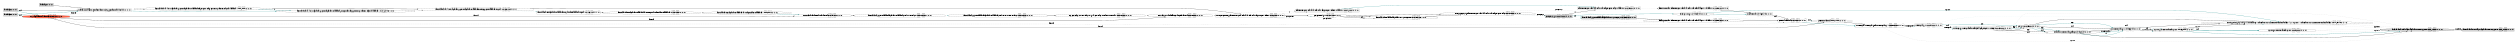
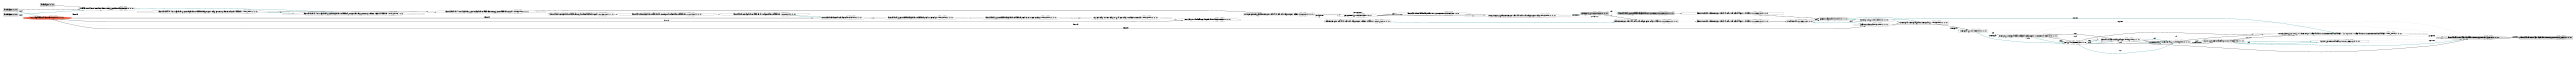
  digraph {
    fontname="DejaVu Sans"
    rankdir=LR
    node [fillcolor=white fontname="DejaVu Sans" shape=octagon style=filled]
    edge [color=black fontname="DejaVu Sans" style=bold]
    n1 [label="getIsisConfiguration().getViewer().getWicket().getApplication().getCss().ifPresent(null)@@@14@@@['0', '1', '0']" shape=folder]
    n2 [label="getIsisConfiguration().getViewer().getWicket().getApplication().getJs().ifPresent(null)@@@18@@@['0', '1', '0']" shape=folder]
    n3 [label="getCommonContext().getConfiguration().getViewer().getWicket().getLiveReloadUrl().ifPresent(null)@@@22@@@['0', '1', '0']" shape=folder]
    n4 [label="childComponent != null@@@35@@@['1', '1', '0']" shape=folder]
    n5 [label="markupId = childComponent.getMarkupId()@@@36@@@['1', '1', '0']" shape=folder]
    n6 [label="String javaScript = markupId != null? String.format(\"Wicket.Event.publish(Isis.Topic.FOCUS_FIRST_PROPERTY, '%s')\",markupId): \"Wicket.Event.publish(Isis.Topic.FOCUS_FIRST_PROPERTY)\"@@@40@@@['0', '1', '0']"]
    n7 [label="markupId = childComponent.getMarkupId()@@@36@@@['1', '0', '0']"]
    n8 [fillcolor=lightgray label="response.render(OnDomReadyHeaderItem.forScript(javaScript))@@@41@@@['1', '1', '0']"]
    n9 [fillcolor=lightgray label="response.render(OnDomReadyHeaderItem.forScript(javaScript))@@@41@@@['1', '0', '0']" shape=folder]
    n10 [fillcolor=lightgray label="renderHead['0', '0', '1']" shape=folder]
    n11 [label="super.edu.fdu.CPPDG.tinypdg.pe.ExpressionInfo@1a4843dresponse@@@3@@@['1', '1', '1']" shape=folder]
    n12 [label="response.render(new PriorityHeaderItem(JavaScriptHeaderItem.forReference(getApplication().getJavaScriptLibrarySettings().getJQueryReference())))@@@4@@@['1', '1', '0']"]
    n13 [label="response.render(new PriorityHeaderItem(JavaScriptHeaderItem.forReference(Application.get().getJavaScriptLibrarySettings().getJQueryReference())))@@@4@@@['0', '0', '1']"]
    n14 [label="String applicationCss = getIsisConfiguration().getViewer().getWicket().getApplication().getCss()@@@6@@@['1', '0', '1']" shape=folder]
    n15 [label="applicationCss != null@@@7@@@['1', '0', '1']"]
    n16 [label="response.render(CssReferenceHeaderItem.forUrl(applicationCss))@@@8@@@['1', '0', '1']"]
    n17 [label="String applicationJs = getIsisConfiguration().getViewer().getWicket().getApplication().getJs()@@@10@@@['1', '0', '1']"]
    n18 [label="response.render(new PriorityHeaderItem(JavaScriptHeaderItem.forReference(BootstrapJavaScriptReference.instance())))@@@5@@@['1', '1', '1']"]
    n19 [label="response.render(CssHeaderItem.forReference(FontAwesomeCssReference.instance()))@@@6@@@['1', '1', '0']" shape=folder]
    n20 [fillcolor=lightgray label="response.render(JavaScriptReferenceHeaderItem.forUrl(applicationJs))@@@12@@@['1', '0', '1']" shape=folder]
    n21 [label="getCommonContext().getConfiguration().getViewer().getWicket().getLiveReloadUrl().ifPresent(null)@@@22@@@['1', '0', '0']"]
    n22 [label="addBootLint(response)@@@27@@@['1', '1', '0']" shape=folder]
    n23 [label="response.render(CssHeaderItem.forReference(new BootstrapOverridesCssResourceReference()))@@@7@@@['1', '1', '0']"]
    n24 [label="path != null@@@33@@@['1', '1', '0']" shape=folder]
    n25 [label="Component childComponent = get(path)@@@34@@@['1', '1', '0']"]
    n26 [fillcolor=lightgray label="applicationJs != null@@@11@@@['1', '0', '1']" shape=folder]
    n27 [label="contributeThemeSpecificOverrides(response)@@@9@@@['1', '1', '0']"]
    n28 [label="response.render(JavaScriptReferenceHeaderItem.forReference(JQUERY_LIVEQUERY_JS))@@@10@@@['1', '1', '0']"]
    n29 [label="response.render(JavaScriptReferenceHeaderItem.forReference(JQUERY_ISIS_WICKET_VIEWER_JS))@@@11@@@['1', '1', '0']"]
    n30 [label="final JGrowlBehaviour jGrowlBehaviour = new JGrowlBehaviour(getCommonContext())@@@12@@@['1', '1', '0']"]
    n31 [fillcolor=lightgray label="renderHead['1', '0', '0']" shape=folder]
    n32 [fillcolor=tomato label="final IHeaderResponse response@@@2@@@['1', '1', '0']"]
    n33 [label="jGrowlBehaviour.renderFeedbackMessages(response)@@@13@@@['1', '1', '0']"]
    n34 [label="addBootLint(response)@@@27@@@['1', '0', '0']"]
    n35 [label="isModernBrowser()@@@26@@@['0', '1', '0']" shape=folder]
    n36 [label="String markupId = null@@@29@@@['0', '1', '0']"]
    n37 [label="UiHintContainer hintContainer = getUiHintContainerIfAny()@@@30@@@['1', '1', '0']" shape=folder]
    n38 [label="hintContainer != null@@@31@@@['1', '1', '0']" shape=folder]
    n39 [label="String path = hintContainer.getHint(getPage(),PageAbstract.UIHINT_FOCUS)@@@32@@@['1', '1', '0']" shape=folder]
    n40 [label="response.render(CssHeaderItem.forReference(new SidebarCssResourceReference()))@@@8@@@['1', '1', '0']"]
    n41 [fillcolor=lightgray label="renderHead['0', '1', '0']" shape=folder]
    n1 -> n2 [color=teal]
    n2 -> n3 [style=dotted]
    n3 -> n35
    n4 -> n5 [color=teal label=true style=dotted]
    n4 -> n5 [label=childComponent]
    n4 -> n5 [color=teal style=dotted]
    n4 -> n6
    n5 -> n6 [color=teal style=dotted]
    n5 -> n6 [label=markupId]
    n5 -> n7 [color=teal label=true]
    n5 -> n7 [color=teal]
    n5 -> n8 [color=teal]
    n6 -> n8 [label=javaScript style=dotted]
    n6 -> n8 [style=dotted]
    n7 -> n8 [label=markupId style=dotted]
    n7 -> n8 [style=dotted]
    n8 -> n9 [label=javaScript style=dotted]
    n8 -> n9
    n10 -> n11
    n11 -> n12 [style=dotted]
    n11 -> n13 [color=teal]
    n12 -> n13 [color=teal label=0]
    n12 -> n18
    n13 -> n18 [style=dotted]
    n14 -> n1 [label=0 style=dotted]
    n14 -> n15
    n14 -> n15 [color=teal label=applicationCss style=dotted]
    n14 -> n16 [label=applicationCss style=dotted]
    n15 -> n16 [label=true]
    n15 -> n16
    n15 -> n17
    n16 -> n17
    n17 -> n20 [label=applicationJs style=dotted]
    n17 -> n26 [color=teal style=dotted]
    n17 -> n26 [label=applicationJs style=dotted]
    n18 -> n14
    n18 -> n19 [color=teal style=dotted]
    n19 -> n23
    n20 -> n21
    n21 -> n22
    n22 -> n34 [color=teal style=dotted]
    n22 -> n34 [label=true style=dotted]
-   n26 -> n36 [color=teal]
+   n22 -> n36 [color=teal]
    n22 -> n37 [color=teal]
    n23 -> n40 [style=dotted]
    n24 -> n4 [color=teal label=path]
    n24 -> n4 [label=true]
    n24 -> n6
    n24 -> n25 [color=teal label=path]
    n24 -> n25 [style=dotted]
    n24 -> n25 [color=teal label=true]
    n25 -> n4 [color=teal label=true]
    n25 -> n4
    n25 -> n4 [color=teal label=childComponent]
    n25 -> n5 [color=teal label=true style=dotted]
    n25 -> n8
    n26 -> n2 [label=0]
    n26 -> n20 [color=teal style=dotted]
    n26 -> n20 [color=teal label=true style=dotted]
    n26 -> n21 [style=dotted]
    n27 -> n28
    n28 -> n29 [color=teal style=dotted]
    n29 -> n30
    n30 -> n33 [style=dotted]
    n31 -> n11
    n31 -> n32 [color=teal label=true]
    n32 -> n11 [label=response style=dotted]
    n32 -> n22 [label=response style=dotted]
    n32 -> n27 [label=response]
    n32 -> n33 [label=response]
    n32 -> n34 [label=response]
    n33 -> n1 [style=dotted]
    n33 -> n14 [style=dotted]
    n34 -> n37
    n35 -> n22 [label=true style=dotted]
    n35 -> n22
    n36 -> n6 [color=teal label=markupId]
    n36 -> n35 [color=teal]
    n36 -> n37 [color=teal style=dotted]
    n37 -> n8 [label=markupId style=dotted]
    n37 -> n38
    n37 -> n38 [color=teal label=hintContainer style=dotted]
    n38 -> n6 [color=teal style=dotted]
    n38 -> n24 [color=teal label=true]
    n38 -> n39 [color=teal label=hintContainer style=dotted]
    n38 -> n39 [color=teal style=dotted]
    n38 -> n39 [color=teal label=true style=dotted]
    n39 -> n8 [style=dotted]
    n39 -> n24
    n39 -> n24 [label=path style=dotted]
    n39 -> n24 [color=teal label=true]
    n39 -> n25 [label=path]
    n39 -> n25 [label=true style=dotted]
    n40 -> n27 [color=teal]
    n41 -> n11 [color=teal]
    n41 -> n32 [label=true style=dotted]
  }
